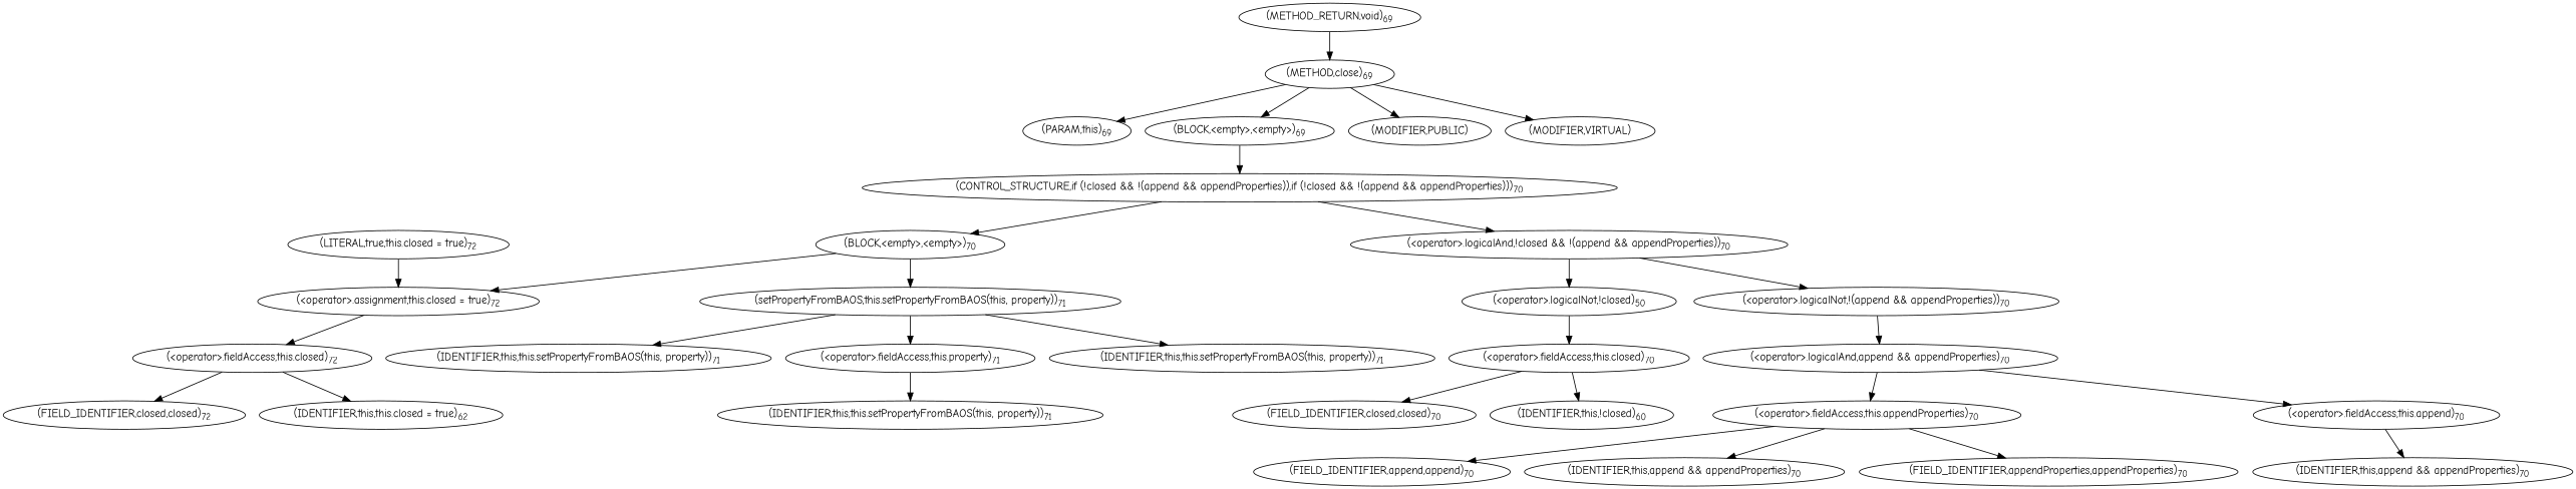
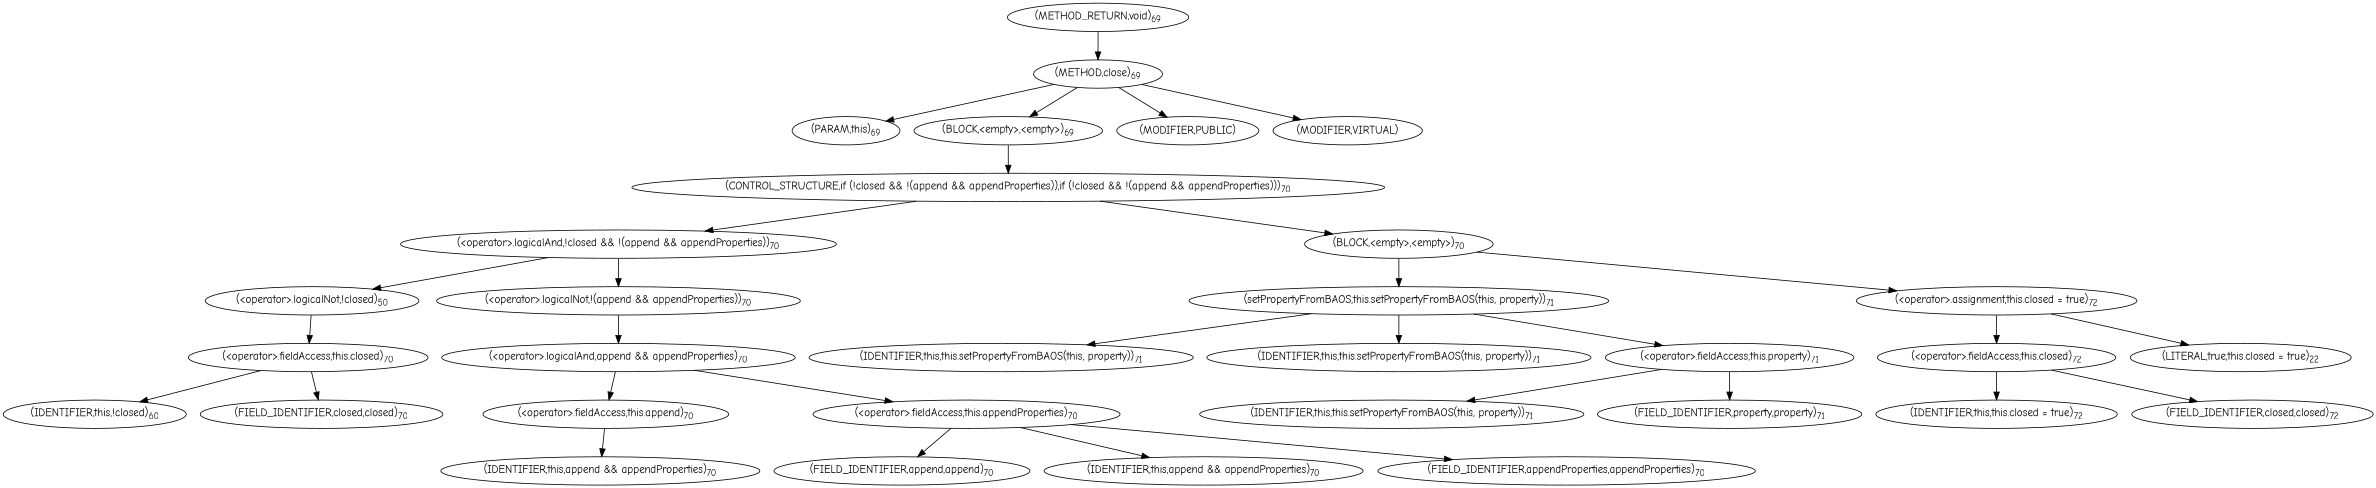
  digraph {
    fontname="Comic Neue"
    node [fontname="Comic Neue"]
    edge [fontname="Comic Neue"]
    n1 [label=<(METHOD,close)<SUB>69</SUB>>]
    n2 [label=<(PARAM,this)<SUB>69</SUB>>]
    n3 [label=<(BLOCK,&lt;empty&gt;,&lt;empty&gt;)<SUB>69</SUB>>]
    n4 [label=<(MODIFIER,PUBLIC)>]
    n5 [label=<(MODIFIER,VIRTUAL)>]
    n6 [label=<(CONTROL_STRUCTURE,if (!closed &amp;&amp; !(append &amp;&amp; appendProperties)),if (!closed &amp;&amp; !(append &amp;&amp; appendProperties)))<SUB>70</SUB>>]
    n7 [label=<(METHOD_RETURN,void)<SUB>69</SUB>>]
    n8 [label=<(&lt;operator&gt;.logicalAnd,!closed &amp;&amp; !(append &amp;&amp; appendProperties))<SUB>70</SUB>>]
    n9 [label=<(BLOCK,&lt;empty&gt;,&lt;empty&gt;)<SUB>70</SUB>>]
    n10 [label=<(&lt;operator&gt;.logicalNot,!closed)<SUB>50</SUB>>]
    n11 [label=<(&lt;operator&gt;.logicalNot,!(append &amp;&amp; appendProperties))<SUB>70</SUB>>]
    n12 [label=<(setPropertyFromBAOS,this.setPropertyFromBAOS(this, property))<SUB>71</SUB>>]
    n13 [label=<(&lt;operator&gt;.assignment,this.closed = true)<SUB>72</SUB>>]
    n14 [label=<(&lt;operator&gt;.fieldAccess,this.closed)<SUB>70</SUB>>]
    n15 [label=<(&lt;operator&gt;.logicalAnd,append &amp;&amp; appendProperties)<SUB>70</SUB>>]
    n16 [label=<(IDENTIFIER,this,!closed)<SUB>60</SUB>>]
    n17 [label=<(FIELD_IDENTIFIER,closed,closed)<SUB>70</SUB>>]
    n18 [label=<(&lt;operator&gt;.fieldAccess,this.append)<SUB>70</SUB>>]
    n19 [label=<(&lt;operator&gt;.fieldAccess,this.appendProperties)<SUB>70</SUB>>]
    n20 [label=<(IDENTIFIER,this,append &amp;&amp; appendProperties)<SUB>70</SUB>>]
    n21 [label=<(FIELD_IDENTIFIER,append,append)<SUB>70</SUB>>]
    n22 [label=<(IDENTIFIER,this,append &amp;&amp; appendProperties)<SUB>70</SUB>>]
    n23 [label=<(FIELD_IDENTIFIER,appendProperties,appendProperties)<SUB>70</SUB>>]
    n24 [label=<(IDENTIFIER,this,this.setPropertyFromBAOS(this, property))<SUB>71</SUB>>]
    n25 [label=<(IDENTIFIER,this,this.setPropertyFromBAOS(this, property))<SUB>71</SUB>>]
    n26 [label=<(&lt;operator&gt;.fieldAccess,this.property)<SUB>71</SUB>>]
    n27 [label=<(&lt;operator&gt;.fieldAccess,this.closed)<SUB>72</SUB>>]
-   n28 [label=<(LITERAL,true,this.closed = true)<SUB>72</SUB>>]
+   n28 [label=<(LITERAL,true,this.closed = true)<SUB>22</SUB>>]
    n29 [label=<(IDENTIFIER,this,this.setPropertyFromBAOS(this, property))<SUB>71</SUB>>]
-   n31 [label=<(IDENTIFIER,this,this.closed = true)<SUB>62</SUB>>]
+   n30 [label=<(FIELD_IDENTIFIER,property,property)<SUB>71</SUB>>]
+   n31 [label=<(IDENTIFIER,this,this.closed = true)<SUB>72</SUB>>]
    n32 [label=<(FIELD_IDENTIFIER,closed,closed)<SUB>72</SUB>>]
    n1 -> n2
    n1 -> n3
    n1 -> n4
    n1 -> n5
    n3 -> n6
    n6 -> n8
    n6 -> n9
    n7 -> n1
    n8 -> n10
    n8 -> n11
    n9 -> n12
    n9 -> n13
    n10 -> n14
    n11 -> n15
    n12 -> n24
    n12 -> n25
    n12 -> n26
    n13 -> n27
-   n28 -> n13
+   n13 -> n28
    n14 -> n16
    n14 -> n17
    n15 -> n18
    n15 -> n19
    n18 -> n20
    n19 -> n21
    n19 -> n22
    n19 -> n23
    n26 -> n29
+   n26 -> n30
    n27 -> n31
    n27 -> n32
  }
